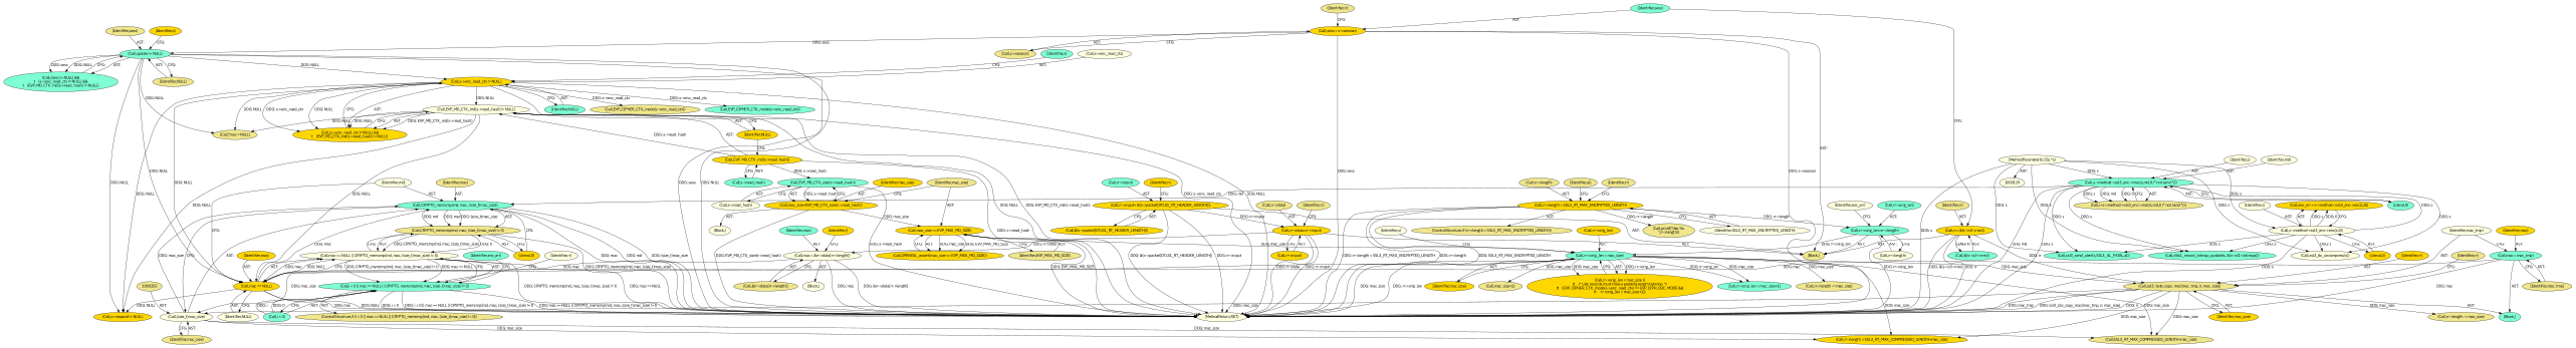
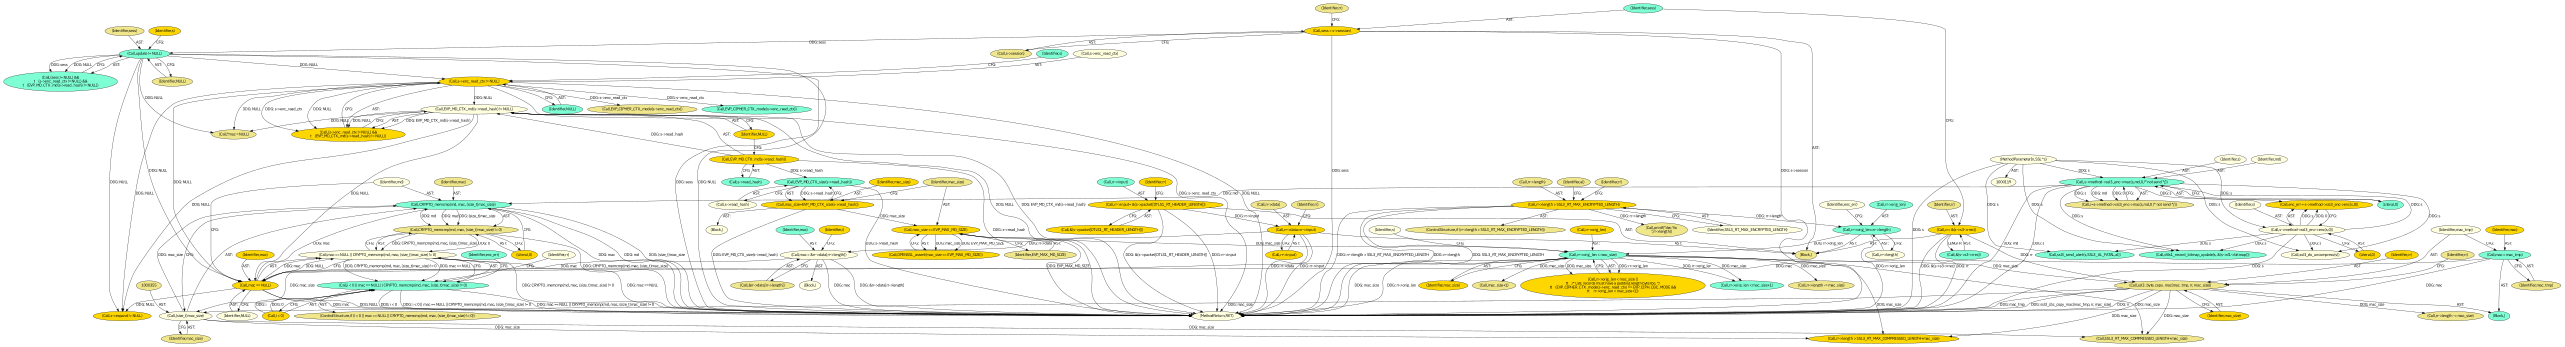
  digraph {
    fontname="IBM Plex Sans"
    node [fillcolor=khaki fontname="IBM Plex Sans" style=filled]
    edge [fontname="IBM Plex Sans"]
    n1 [fillcolor=aquamarine label="(Call,CRYPTO_memcmp(md, mac, (size_t)mac_size))"]
    n2 [fillcolor=lightyellow label="(Call,(size_t)mac_size)"]
    n3 [label="(Call,CRYPTO_memcmp(md, mac, (size_t)mac_size) != 0)"]
    n4 [fillcolor=lightyellow label="(MethodReturn,RET)"]
    n5 [label="(Call,SSL3_RT_MAX_COMPRESSED_LENGTH+mac_size)"]
    n6 [fillcolor=gold label="(Call,rr->length > SSL3_RT_MAX_COMPRESSED_LENGTH+mac_size)"]
    n7 [label="(Identifier,mac_size)"]
    n8 [fillcolor=lightyellow label="(Call,mac == NULL || CRYPTO_memcmp(md, mac, (size_t)mac_size) != 0)"]
    n9 [fillcolor=gold label="(Literal,0)"]
    n10 [fillcolor=aquamarine label="(Call,s->method->ssl3_enc->mac(s,md,0 /* not send */))"]
    n11 [fillcolor=aquamarine label="(Call,ssl3_send_alert(s,SSL3_AL_FATAL,al))"]
    n12 [label="(Call,i=s->method->ssl3_enc->mac(s,md,0 /* not send */))"]
    n13 [fillcolor=aquamarine label="(Call,dtls1_record_bitmap_update(s, &(s->d1->bitmap)))"]
    n14 [fillcolor=lightyellow label="(Call,ssl3_do_uncompress(s))"]
    n15 [fillcolor=aquamarine label="(Literal,0)"]
    n16 [fillcolor=lightyellow label="(Call,s->method->ssl3_enc->enc(s,0))"]
    n17 [fillcolor=gold label="(Call,enc_err = s->method->ssl3_enc->enc(s,0))"]
    n18 [fillcolor=gold label="(Literal,0)"]
    n19 [fillcolor=lightyellow label="(MethodParameterIn,SSL *s)"]
    1000119 [fillcolor=lightyellow]
    n21 [fillcolor=gold label="(Call,mac == NULL)"]
    n22 [fillcolor=lightyellow label="(Identifier,NULL)"]
    n23 [fillcolor=gold label="(Call,s->expand != NULL)"]
    n24 [fillcolor=aquamarine label="(Call,i < 0 || mac == NULL || CRYPTO_memcmp(md, mac, (size_t)mac_size) != 0)"]
    n25 [fillcolor=lightyellow label="(Call,mac = &rr->data[rr->length])"]
    n26 [label="(Call,&rr->data[rr->length])"]
    n27 [fillcolor=lightyellow label="(Block,)"]
    n28 [fillcolor=gold label="(Call,rr->data=rr->input)"]
    n29 [fillcolor=gold label="(Call,rr->input)"]
    n30 [label="(Block,)"]
    n31 [fillcolor=gold label="(Call,rr->input= &(s->packet[DTLS1_RT_HEADER_LENGTH]))"]
    n32 [fillcolor=gold label="(Call,&(s->packet[DTLS1_RT_HEADER_LENGTH]))"]
    n33 [fillcolor=aquamarine label="(Call,mac = mac_tmp)"]
    n34 [label="(Identifier,mac_tmp)"]
    n35 [fillcolor=aquamarine label="(Block,)"]
    n36 [fillcolor=aquamarine label="(Call,update != NULL)"]
    n37 [fillcolor=gold label="(Call,s->enc_read_ctx != NULL)"]
    n38 [label="(Identifier,NULL)"]
    n39 [label="(Call,*mac = NULL)"]
    n40 [fillcolor=aquamarine label="(Call,(sess != NULL) &&\n\t    (s->enc_read_ctx != NULL) &&\n\t    (EVP_MD_CTX_md(s->read_hash) != NULL))"]
    n41 [fillcolor=lightyellow label="(Call,EVP_MD_CTX_md(s->read_hash) != NULL)"]
    n42 [fillcolor=gold label="(Call,(s->enc_read_ctx != NULL) &&\n\t    (EVP_MD_CTX_md(s->read_hash) != NULL))"]
    n43 [fillcolor=aquamarine label="(Identifier,NULL)"]
    n44 [label="(Call,EVP_CIPHER_CTX_mode(s->enc_read_ctx))"]
    n45 [fillcolor=aquamarine label="(Call,EVP_CIPHER_CTX_mode(s->enc_read_ctx))"]
    n46 [fillcolor=gold label="(Call,sess = s->session)"]
    n47 [label="(Call,s->session)"]
    n48 [fillcolor=gold label="(Identifier,NULL)"]
    n49 [fillcolor=gold label="(Call,EVP_MD_CTX_md(s->read_hash))"]
    n50 [fillcolor=aquamarine label="(Call,EVP_MD_CTX_size(s->read_hash))"]
    n51 [fillcolor=aquamarine label="(Call,s->read_hash)"]
    n52 [fillcolor=gold label="(Call,mac_size=EVP_MD_CTX_size(s->read_hash))"]
    n53 [fillcolor=lightyellow label="(Call,s->read_hash)"]
    n54 [fillcolor=aquamarine label="(Call,rr->orig_len < mac_size)"]
    n55 [label="(Call,ssl3_byte_copy_mac(mac_tmp, rr, mac_size))"]
    n56 [fillcolor=aquamarine label="(Call,rr->orig_len < mac_size+1)"]
    n57 [fillcolor=gold label="(Identifier,mac_size)"]
    n58 [fillcolor=gold label="(Call,rr->orig_len < mac_size ||\n\t\t    /* CBC records must have a padding length byte too. */\n\t\t    (EVP_CIPHER_CTX_mode(s->enc_read_ctx) == EVP_CIPH_CBC_MODE &&\n\t\t     rr->orig_len < mac_size+1))"]
    n59 [label="(Call,mac_size+1)"]
    n60 [label="(Call,rr->length -= mac_size)"]
    n61 [fillcolor=gold label="(Identifier,mac_size)"]
    n62 [label="(Call,rr->length -= mac_size)"]
    n63 [fillcolor=aquamarine label="(Call,rr->orig_len=rr->length)"]
    n64 [fillcolor=lightyellow label="(Call,rr->length)"]
    n65 [fillcolor=gold label="(Call,rr->length > SSL3_RT_MAX_ENCRYPTED_LENGTH)"]
    n66 [label="(Call,printf(\"dec %d\n\",rr->length))"]
    n67 [label="(ControlStructure,if (rr->length > SSL3_RT_MAX_ENCRYPTED_LENGTH))"]
    n68 [fillcolor=lightyellow label="(Identifier,SSL3_RT_MAX_ENCRYPTED_LENGTH)"]
    n69 [fillcolor=gold label="(Call,mac_size <= EVP_MAX_MD_SIZE)"]
    n70 [label="(Identifier,EVP_MAX_MD_SIZE)"]
    n71 [fillcolor=gold label="(Call,OPENSSL_assert(mac_size <= EVP_MAX_MD_SIZE))"]
    n72 [fillcolor=lightyellow label="(Block,)"]
    n73 [fillcolor=gold label="(Call,rr= &(s->s3->rrec))"]
    n74 [fillcolor=aquamarine label="(Call,&(s->s3->rrec))"]
    n75 [label="(ControlStructure,if (i < 0 || mac == NULL || CRYPTO_memcmp(md, mac, (size_t)mac_size) != 0))"]
-   n76 [fillcolor=aquamarine label="(Call,i < 0)"]
+   n76 [fillcolor=gold label="(Call,i < 0)"]
    n77 [fillcolor=aquamarine label="(Identifier,enc_err)"]
    n78 [fillcolor=aquamarine label="(Identifier,s)"]
    n79 [fillcolor=gold label="(Call,rr->orig_len)"]
    n80 [fillcolor=lightyellow label="(Identifier,s)"]
    n81 [fillcolor=gold label="(Identifier,mac_size)"]
    n82 [label="(Identifier,rr)"]
    n83 [fillcolor=lightyellow label="(Identifier,enc_err)"]
    n84 [fillcolor=lightyellow label="(Identifier,md)"]
    n85 [fillcolor=gold label="(Identifier,i)"]
    n86 [label="(Identifier,rr)"]
    n87 [fillcolor=aquamarine label="(Identifier,sess)"]
    n88 [label="(Identifier,rr)"]
    n89 [fillcolor=lightyellow label="(Identifier,md)"]
    n90 [fillcolor=aquamarine label="(Identifier,mac)"]
    n91 [label="(Call,rr->length)"]
    n92 [fillcolor=aquamarine label="(Call,rr->input)"]
    n93 [label="(Identifier,mac_size)"]
    n94 [fillcolor=gold label="(Identifier,rr)"]
    n95 [label="(Identifier,rr)"]
    n96 [fillcolor=gold label="(Identifier,s)"]
    n97 [fillcolor=lightyellow label="(Identifier,rr)"]
    n98 [fillcolor=lightyellow label="(Identifier,s)"]
    n99 [label="(Identifier,sess)"]
    n100 [fillcolor=lightyellow label="(Identifier,s)"]
    n101 [fillcolor=gold label="(Identifier,mac)"]
    n102 [fillcolor=aquamarine label="(Call,rr->orig_len)"]
    n103 [fillcolor=gold label="(Identifier,rr)"]
    n104 [label="(Identifier,rr)"]
    n105 [fillcolor=lightyellow label="(Call,s->enc_read_ctx)"]
    n106 [label="(Identifier,mac)"]
    n107 [fillcolor=gold label="(Identifier,mac)"]
    n108 [label="(Identifier,al)"]
    n109 [label="(Call,rr->data)"]
    n110 [fillcolor=lightyellow label="(Identifier,mac_tmp)"]
    1000355
    n1 -> n2 [label="CFG: "]
    n1 -> n3 [label="AST: "]
    n1 -> n3 [label="DDG: md"]
    n1 -> n3 [label="DDG: mac"]
    n1 -> n3 [label="DDG: (size_t)mac_size"]
    n1 -> n4 [label="DDG: mac"]
    n1 -> n4 [label="DDG: md"]
    n1 -> n4 [label="DDG: (size_t)mac_size"]
    n2 -> n1 [label="AST: "]
    n2 -> n1 [label="DDG: mac_size"]
    n2 -> n5 [label="DDG: mac_size"]
    n2 -> n6 [label="DDG: mac_size"]
    n2 -> n7 [label="CFG: "]
    n3 -> n4 [label="DDG: CRYPTO_memcmp(md, mac, (size_t)mac_size)"]
    n3 -> n8 [label="AST: "]
    n3 -> n8 [label="DDG: CRYPTO_memcmp(md, mac, (size_t)mac_size)"]
    n3 -> n8 [label="DDG: 0"]
    n3 -> n9 [label="CFG: "]
    n7 -> n2 [label="AST: "]
    n8 -> n3 [label="CFG: "]
    n8 -> n4 [label="DDG: mac == NULL"]
    n8 -> n4 [label="DDG: CRYPTO_memcmp(md, mac, (size_t)mac_size) != 0"]
    n8 -> n21 [label="CFG: "]
    n8 -> n24 [label="AST: "]
    n8 -> n24 [label="DDG: mac == NULL"]
    n8 -> n24 [label="DDG: CRYPTO_memcmp(md, mac, (size_t)mac_size) != 0"]
    n9 -> n1 [label="CFG: "]
    n9 -> n3 [label="AST: "]
    n10 -> n1 [label="DDG: md"]
    n10 -> n4 [label="DDG: md"]
    n10 -> n4 [label="DDG: s"]
-   n10 -> n11 [label="DDG: s"]
+   n10 -> n17 [label="DDG: s"]
    n10 -> n12 [label="AST: "]
    n10 -> n12 [label="DDG: s"]
    n10 -> n12 [label="DDG: md"]
    n10 -> n12 [label="DDG: 0"]
    n10 -> n13 [label="DDG: s"]
    n10 -> n14 [label="DDG: s"]
    n10 -> n15 [label="CFG: "]
    n12 -> n10 [label="CFG: "]
    n15 -> n10 [label="AST: "]
    n16 -> n4 [label="DDG: s"]
    n16 -> n10 [label="DDG: s"]
    n16 -> n11 [label="DDG: s"]
    n16 -> n13 [label="DDG: s"]
    n16 -> n14 [label="DDG: s"]
    n16 -> n17 [label="AST: "]
    n16 -> n17 [label="DDG: s"]
    n16 -> n17 [label="DDG: 0"]
    n16 -> n18 [label="CFG: "]
    n17 -> n16 [label="CFG: "]
    n18 -> n16 [label="AST: "]
    n19 -> n4 [label="DDG: s"]
    n19 -> n10 [label="DDG: s"]
    n19 -> n11 [label="DDG: s"]
    n19 -> n13 [label="DDG: s"]
    n19 -> n14 [label="DDG: s"]
    n19 -> n16 [label="DDG: s"]
    n19 -> 1000119 [label="AST: "]
    n21 -> n1 [label="DDG: mac"]
    n21 -> n4 [label="DDG: NULL"]
    n21 -> n4 [label="DDG: mac"]
    n21 -> n8 [label="AST: "]
    n21 -> n8 [label="DDG: mac"]
    n21 -> n8 [label="DDG: NULL"]
    n21 -> n22 [label="CFG: "]
    n21 -> n23 [label="DDG: NULL"]
    n22 -> n21 [label="AST: "]
    n24 -> n4 [label="DDG: i < 0"]
    n24 -> n4 [label="DDG: i < 0 || mac == NULL || CRYPTO_memcmp(md, mac, (size_t)mac_size) != 0"]
    n24 -> n4 [label="DDG: mac == NULL || CRYPTO_memcmp(md, mac, (size_t)mac_size) != 0"]
    n24 -> n8 [label="CFG: "]
    n24 -> n75 [label="AST: "]
    n24 -> n76 [label="CFG: "]
    n25 -> n4 [label="DDG: mac"]
    n25 -> n4 [label="DDG: &rr->data[rr->length]"]
    n25 -> n21 [label="DDG: mac"]
    n25 -> n26 [label="CFG: "]
    n25 -> n27 [label="AST: "]
    n26 -> n25 [label="AST: "]
    n28 -> n4 [label="DDG: rr->data"]
    n28 -> n4 [label="DDG: rr->input"]
    n28 -> n25 [label="DDG: rr->data"]
    n28 -> n29 [label="CFG: "]
    n28 -> n30 [label="AST: "]
    n29 -> n28 [label="AST: "]
    n31 -> n4 [label="DDG: rr->input"]
    n31 -> n4 [label="DDG: &(s->packet[DTLS1_RT_HEADER_LENGTH])"]
    n31 -> n28 [label="DDG: rr->input"]
    n31 -> n30 [label="AST: "]
    n31 -> n32 [label="CFG: "]
    n32 -> n31 [label="AST: "]
    n33 -> n4 [label="DDG: mac"]
    n33 -> n21 [label="DDG: mac"]
    n33 -> n34 [label="CFG: "]
    n33 -> n35 [label="AST: "]
    n34 -> n33 [label="AST: "]
    n36 -> n4 [label="DDG: sess"]
    n36 -> n4 [label="DDG: NULL"]
    n36 -> n21 [label="DDG: NULL"]
    n36 -> n23 [label="DDG: NULL"]
    n36 -> n37 [label="DDG: NULL"]
    n36 -> n38 [label="CFG: "]
    n36 -> n39 [label="DDG: NULL"]
    n36 -> n40 [label="AST: "]
    n36 -> n40 [label="DDG: sess"]
    n36 -> n40 [label="DDG: NULL"]
    n37 -> n4 [label="DDG: NULL"]
    n37 -> n4 [label="DDG: s->enc_read_ctx"]
    n37 -> n21 [label="DDG: NULL"]
    n37 -> n23 [label="DDG: NULL"]
    n37 -> n39 [label="DDG: NULL"]
    n37 -> n41 [label="DDG: NULL"]
    n37 -> n42 [label="AST: "]
    n37 -> n42 [label="DDG: s->enc_read_ctx"]
    n37 -> n42 [label="DDG: NULL"]
    n37 -> n43 [label="CFG: "]
    n37 -> n44 [label="DDG: s->enc_read_ctx"]
    n37 -> n45 [label="DDG: s->enc_read_ctx"]
    n38 -> n36 [label="AST: "]
    n40 -> n36 [label="CFG: "]
    n41 -> n4 [label="DDG: EVP_MD_CTX_md(s->read_hash)"]
    n41 -> n4 [label="DDG: NULL"]
    n41 -> n21 [label="DDG: NULL"]
    n41 -> n23 [label="DDG: NULL"]
    n41 -> n39 [label="DDG: NULL"]
    n41 -> n42 [label="AST: "]
    n41 -> n42 [label="DDG: EVP_MD_CTX_md(s->read_hash)"]
    n41 -> n42 [label="DDG: NULL"]
    n41 -> n48 [label="CFG: "]
    n42 -> n37 [label="CFG: "]
    n42 -> n41 [label="CFG: "]
    n43 -> n37 [label="AST: "]
    n46 -> n4 [label="DDG: s->session"]
    n46 -> n4 [label="DDG: sess"]
    n46 -> n30 [label="AST: "]
    n46 -> n36 [label="DDG: sess"]
    n46 -> n47 [label="CFG: "]
    n47 -> n46 [label="AST: "]
    n48 -> n41 [label="AST: "]
    n48 -> n49 [label="CFG: "]
    n49 -> n4 [label="DDG: s->read_hash"]
    n49 -> n41 [label="AST: "]
    n49 -> n41 [label="DDG: s->read_hash"]
    n49 -> n50 [label="DDG: s->read_hash"]
    n49 -> n51 [label="CFG: "]
    n50 -> n4 [label="DDG: s->read_hash"]
    n50 -> n52 [label="AST: "]
    n50 -> n52 [label="DDG: s->read_hash"]
    n50 -> n53 [label="CFG: "]
    n51 -> n49 [label="AST: "]
    n52 -> n4 [label="DDG: EVP_MD_CTX_size(s->read_hash)"]
    n52 -> n50 [label="CFG: "]
    n52 -> n69 [label="DDG: mac_size"]
    n52 -> n72 [label="AST: "]
    n53 -> n50 [label="AST: "]
    n54 -> n2 [label="DDG: mac_size"]
    n54 -> n4 [label="DDG: mac_size"]
    n54 -> n4 [label="DDG: rr->orig_len"]
    n54 -> n5 [label="DDG: mac_size"]
    n54 -> n6 [label="DDG: mac_size"]
    n54 -> n55 [label="DDG: mac_size"]
    n54 -> n56 [label="DDG: rr->orig_len"]
    n54 -> n56 [label="DDG: mac_size"]
    n54 -> n57 [label="CFG: "]
    n54 -> n58 [label="AST: "]
    n54 -> n58 [label="DDG: rr->orig_len"]
    n54 -> n58 [label="DDG: mac_size"]
    n54 -> n59 [label="DDG: mac_size"]
    n54 -> n60 [label="DDG: mac_size"]
    n55 -> n2 [label="DDG: mac_size"]
    n55 -> n4 [label="DDG: mac_tmp"]
    n55 -> n4 [label="DDG: ssl3_cbc_copy_mac(mac_tmp, rr, mac_size)"]
    n55 -> n4 [label="DDG: rr"]
    n55 -> n5 [label="DDG: mac_size"]
    n55 -> n6 [label="DDG: mac_size"]
    n55 -> n35 [label="AST: "]
    n55 -> n61 [label="CFG: "]
    n55 -> n62 [label="DDG: mac_size"]
    n57 -> n54 [label="AST: "]
    n58 -> n54 [label="CFG: "]
    n61 -> n55 [label="AST: "]
    n63 -> n4 [label="DDG: rr->orig_len"]
    n63 -> n30 [label="AST: "]
    n63 -> n54 [label="DDG: rr->orig_len"]
    n63 -> n64 [label="CFG: "]
    n64 -> n63 [label="AST: "]
    n65 -> n4 [label="DDG: SSL3_RT_MAX_ENCRYPTED_LENGTH"]
    n65 -> n4 [label="DDG: rr->length > SSL3_RT_MAX_ENCRYPTED_LENGTH"]
    n65 -> n4 [label="DDG: rr->length"]
    n65 -> n63 [label="DDG: rr->length"]
    n65 -> n66 [label="DDG: rr->length"]
    n65 -> n67 [label="AST: "]
    n65 -> n68 [label="CFG: "]
    n68 -> n65 [label="AST: "]
    n69 -> n4 [label="DDG: EVP_MAX_MD_SIZE"]
    n69 -> n54 [label="DDG: mac_size"]
    n69 -> n70 [label="CFG: "]
    n69 -> n71 [label="AST: "]
    n69 -> n71 [label="DDG: mac_size"]
    n69 -> n71 [label="DDG: EVP_MAX_MD_SIZE"]
    n70 -> n69 [label="AST: "]
    n71 -> n69 [label="CFG: "]
    n73 -> n4 [label="DDG: rr"]
    n73 -> n4 [label="DDG: &(s->s3->rrec)"]
    n73 -> n30 [label="AST: "]
    n73 -> n55 [label="DDG: rr"]
    n73 -> n74 [label="LENGTH: "]
    n74 -> n73 [label="AST: "]
    n76 -> n24 [label="AST: "]
    n76 -> n24 [label="DDG: i"]
    n76 -> n24 [label="DDG: 0"]
    n77 -> n24 [label="CFG: "]
    n78 -> n37 [label="CFG: "]
    n79 -> n54 [label="AST: "]
    n80 -> n16 [label="AST: "]
    n81 -> n52 [label="AST: "]
    n82 -> n28 [label="CFG: "]
    n83 -> n63 [label="CFG: "]
    n84 -> n10 [label="AST: "]
    n85 -> n25 [label="CFG: "]
    n86 -> n65 [label="CFG: "]
    n87 -> n46 [label="AST: "]
    n87 -> n73 [label="CFG: "]
    n88 -> n46 [label="CFG: "]
    n89 -> n1 [label="AST: "]
    n89 -> n21 [label="CFG: "]
    n90 -> n25 [label="AST: "]
    n91 -> n65 [label="AST: "]
    n92 -> n31 [label="AST: "]
    n93 -> n52 [label="CFG: "]
    n93 -> n69 [label="AST: "]
    n94 -> n31 [label="CFG: "]
    n95 -> n55 [label="CFG: "]
    n96 -> n36 [label="CFG: "]
    n97 -> n24 [label="CFG: "]
    n98 -> n10 [label="AST: "]
    n99 -> n36 [label="AST: "]
    n100 -> n54 [label="CFG: "]
    n101 -> n21 [label="AST: "]
    n102 -> n63 [label="AST: "]
    n103 -> n55 [label="AST: "]
    n104 -> n73 [label="AST: "]
    n105 -> n37 [label="AST: "]
    n106 -> n1 [label="AST: "]
    n107 -> n33 [label="AST: "]
    n108 -> n65 [label="CFG: "]
    n109 -> n28 [label="AST: "]
    n110 -> n33 [label="CFG: "]
    n110 -> n55 [label="AST: "]
    1000355 -> n2 [label="AST: "]
  }
